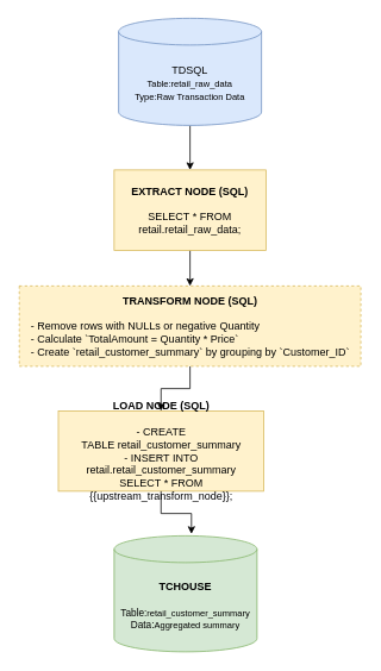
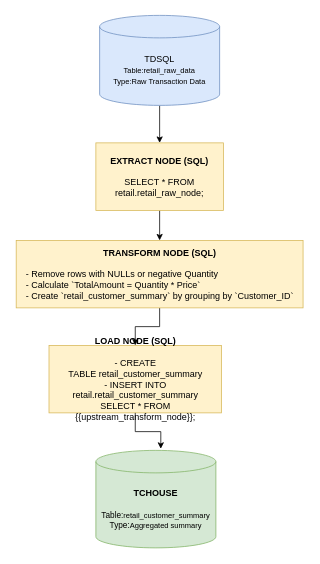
  <mxCell id="0" />
  <mxCell id="1" parent="0" />
  <mxCell id="2" style="edgeStyle=orthogonalEdgeStyle;rounded=0;orthogonalLoop=1;jettySize=auto;html=1;exitX=0.5;exitY=1;exitDx=0;exitDy=0;exitPerimeter=0;entryX=0.5;entryY=0;entryDx=0;entryDy=0;" edge="1" parent="1" source="3" target="5"><mxGeometry relative="1" as="geometry" /></mxCell>
  <mxCell id="3" value="TDSQL&lt;div&gt;&lt;font size=&quot;1&quot;&gt;Table:retail_raw_data&lt;/font&gt;&lt;/div&gt;&lt;div&gt;&lt;font size=&quot;1&quot;&gt;Type:Raw Transaction Data&lt;/font&gt;&lt;/div&gt;" style="shape=cylinder3;whiteSpace=wrap;html=1;boundedLbl=1;backgroundOutline=1;size=15;fillColor=#dae8fc;strokeColor=#6c8ebf;" vertex="1" parent="1"><mxGeometry x="132" y="20" width="160" height="120" as="geometry" /></mxCell>
  <mxCell id="4" style="edgeStyle=orthogonalEdgeStyle;rounded=0;orthogonalLoop=1;jettySize=auto;html=1;exitX=0.5;exitY=1;exitDx=0;exitDy=0;entryX=0.5;entryY=0;entryDx=0;entryDy=0;" edge="1" parent="1" source="5" target="8"><mxGeometry relative="1" as="geometry" /></mxCell>
- <mxCell id="5" value="&lt;b&gt;EXTRACT NODE (SQL)&lt;/b&gt;&lt;div&gt;&lt;br&gt;&lt;div&gt;SELECT * FROM retail.retail_raw_data;&lt;/div&gt;&lt;/div&gt;" style="rounded=0;whiteSpace=wrap;html=1;fillColor=#fff2cc;strokeColor=#d6b656;" vertex="1" parent="1"><mxGeometry x="127" y="190" width="170" height="90" as="geometry" /></mxCell>
- <mxCell id="6" value="&lt;b&gt;TCHOUSE&lt;/b&gt;&lt;div&gt;&lt;b&gt;&lt;br&gt;&lt;/b&gt;&lt;div&gt;&lt;font style=&quot;font-size: 11px;&quot;&gt;Table:&lt;/font&gt;&lt;span style=&quot;background-color: transparent; color: light-dark(rgb(0, 0, 0), rgb(255, 255, 255));&quot;&gt;&lt;font style=&quot;font-size: 10px;&quot;&gt;retail_customer_summary&lt;/font&gt;&lt;/span&gt;&lt;/div&gt;&lt;div&gt;&lt;font style=&quot;font-size: 11px;&quot;&gt;Data:&lt;/font&gt;&lt;font style=&quot;font-size: 10px;&quot;&gt;Aggregated summary&lt;/font&gt;&lt;/div&gt;&lt;/div&gt;" style="shape=cylinder3;whiteSpace=wrap;html=1;boundedLbl=1;backgroundOutline=1;size=15;fillColor=#d5e8d4;strokeColor=#82b366;" vertex="1" parent="1"><mxGeometry x="127" y="600" width="160" height="130" as="geometry" /></mxCell>
+ <mxCell id="5" value="&lt;b&gt;EXTRACT NODE (SQL)&lt;/b&gt;&lt;div&gt;&lt;br&gt;&lt;div&gt;SELECT * FROM retail.retail_raw_node;&lt;/div&gt;&lt;/div&gt;" style="rounded=0;whiteSpace=wrap;html=1;fillColor=#fff2cc;strokeColor=#d6b656;" vertex="1" parent="1"><mxGeometry x="127" y="190" width="170" height="90" as="geometry" /></mxCell>
+ <mxCell id="6" value="&lt;b&gt;TCHOUSE&lt;/b&gt;&lt;div&gt;&lt;b&gt;&lt;br&gt;&lt;/b&gt;&lt;div&gt;&lt;font style=&quot;font-size: 11px;&quot;&gt;Table:&lt;/font&gt;&lt;span style=&quot;background-color: transparent; color: light-dark(rgb(0, 0, 0), rgb(255, 255, 255));&quot;&gt;&lt;font style=&quot;font-size: 10px;&quot;&gt;retail_customer_summary&lt;/font&gt;&lt;/span&gt;&lt;/div&gt;&lt;div&gt;&lt;font style=&quot;font-size: 11px;&quot;&gt;Type:&lt;/font&gt;&lt;font style=&quot;font-size: 10px;&quot;&gt;Aggregated summary&lt;/font&gt;&lt;/div&gt;&lt;/div&gt;" style="shape=cylinder3;whiteSpace=wrap;html=1;boundedLbl=1;backgroundOutline=1;size=15;fillColor=#d5e8d4;strokeColor=#82b366;" vertex="1" parent="1"><mxGeometry x="127" y="600" width="160" height="130" as="geometry" /></mxCell>
  <mxCell id="7" style="edgeStyle=orthogonalEdgeStyle;rounded=0;orthogonalLoop=1;jettySize=auto;html=1;exitX=0.5;exitY=1;exitDx=0;exitDy=0;entryX=0.5;entryY=0;entryDx=0;entryDy=0;" edge="1" parent="1" source="8" target="9"><mxGeometry relative="1" as="geometry" /></mxCell>
- <mxCell id="8" value="&lt;b&gt;TRANSFORM NODE (SQL)&lt;/b&gt;&lt;div&gt;&lt;br&gt;&lt;div&gt;&lt;div style=&quot;text-align: left;&quot;&gt;- Remove rows with NULLs or negative Quantity&lt;/div&gt;&lt;div style=&quot;text-align: left;&quot;&gt;- Calculate `TotalAmount = Quantity * Price`&lt;/div&gt;&lt;div style=&quot;text-align: left;&quot;&gt;- Create `retail_customer_summary` by grouping by `Customer_ID`&lt;/div&gt;&lt;/div&gt;&lt;/div&gt;" style="rounded=0;whiteSpace=wrap;html=1;fillColor=#fff2cc;strokeColor=#d6b656;dashed=1;" vertex="1" parent="1"><mxGeometry x="20.75" y="320" width="382.5" height="90" as="geometry" /></mxCell>
+ <mxCell id="8" value="&lt;b&gt;TRANSFORM NODE (SQL)&lt;/b&gt;&lt;div&gt;&lt;br&gt;&lt;div&gt;&lt;div style=&quot;text-align: left;&quot;&gt;- Remove rows with NULLs or negative Quantity&lt;/div&gt;&lt;div style=&quot;text-align: left;&quot;&gt;- Calculate `TotalAmount = Quantity * Price`&lt;/div&gt;&lt;div style=&quot;text-align: left;&quot;&gt;- Create `retail_customer_summary` by grouping by `Customer_ID`&lt;/div&gt;&lt;/div&gt;&lt;/div&gt;" style="rounded=0;whiteSpace=wrap;html=1;fillColor=#fff2cc;strokeColor=#d6b656;" vertex="1" parent="1"><mxGeometry x="20.75" y="320" width="382.5" height="90" as="geometry" /></mxCell>
  <mxCell id="9" value="&lt;b&gt;LOAD NODE (SQL)&lt;/b&gt;&lt;div&gt;&lt;br&gt;&lt;div&gt;- CREATE TABLE&amp;nbsp;retail_customer_summary&lt;/div&gt;&lt;/div&gt;&lt;div&gt;&lt;div&gt;- INSERT INTO retail.retail_customer_summary&lt;/div&gt;&lt;div&gt;SELECT * FROM {{upstream_transform_node}};&lt;/div&gt;&lt;/div&gt;" style="rounded=0;whiteSpace=wrap;html=1;fillColor=#fff2cc;strokeColor=#d6b656;" vertex="1" parent="1"><mxGeometry x="64.5" y="460" width="230" height="90" as="geometry" /></mxCell>
  <mxCell id="10" style="edgeStyle=orthogonalEdgeStyle;rounded=0;orthogonalLoop=1;jettySize=auto;html=1;exitX=0.5;exitY=1;exitDx=0;exitDy=0;entryX=0.541;entryY=-0.017;entryDx=0;entryDy=0;entryPerimeter=0;" edge="1" parent="1" source="9" target="6"><mxGeometry relative="1" as="geometry" /></mxCell>
